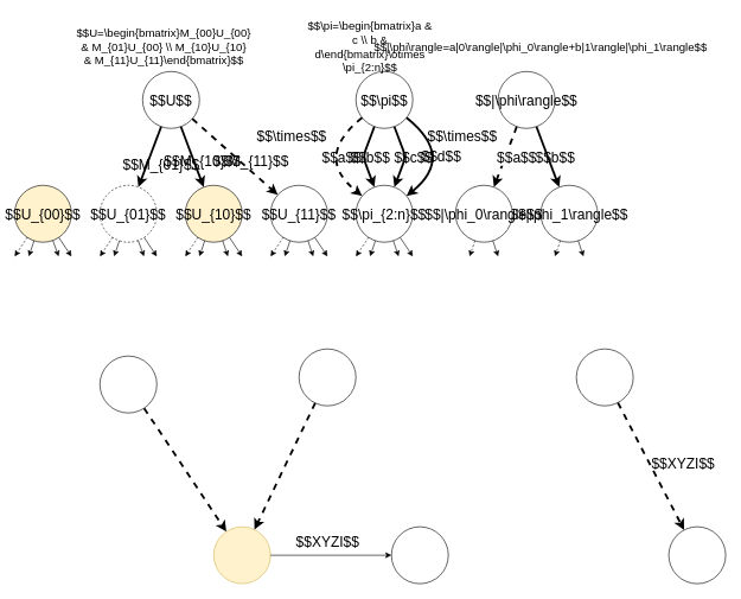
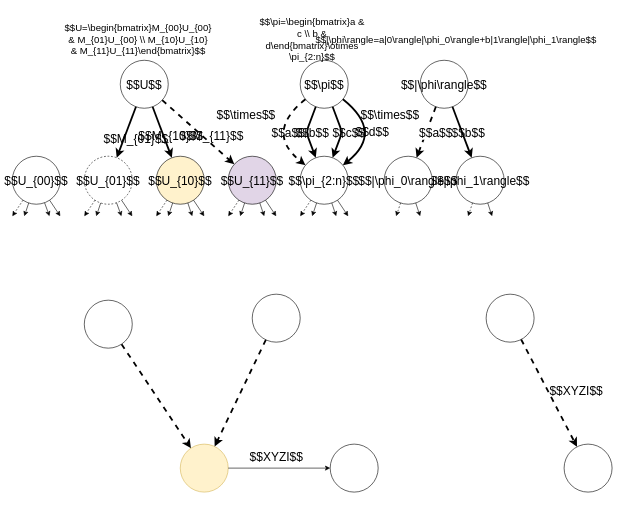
  <mxCell id="0" />
  <mxCell id="1" parent="0" />
  <mxCell id="2" value="$$|\phi\rangle$$" style="ellipse;whiteSpace=wrap;html=1;aspect=fixed;fontSize=20;" vertex="1" parent="1"><mxGeometry x="700" y="100" width="80" height="80" as="geometry" /></mxCell>
  <mxCell id="3" value="$$|\phi_1\rangle$$" style="ellipse;whiteSpace=wrap;html=1;aspect=fixed;fontSize=20;" vertex="1" parent="1"><mxGeometry x="760" y="260" width="80" height="80" as="geometry" /></mxCell>
  <mxCell id="4" value="$$|\phi_0\rangle$$" style="ellipse;whiteSpace=wrap;html=1;aspect=fixed;fontSize=20;" vertex="1" parent="1"><mxGeometry x="640" y="260" width="80" height="80" as="geometry" /></mxCell>
  <mxCell id="5" value="$$b$$" style="endArrow=classic;html=1;strokeWidth=3;labelBackgroundColor=none;fontSize=20;" edge="1" parent="1" source="2" target="3"><mxGeometry x="0.09" y="9" width="50" height="50" relative="1" as="geometry"><mxPoint x="740" y="340" as="sourcePoint" /><mxPoint x="790" y="290" as="targetPoint" /><mxPoint as="offset" /></mxGeometry></mxCell>
  <mxCell id="6" value="$$a$$" style="endArrow=classic;html=1;strokeWidth=3;dashed=1;fontSize=20;" edge="1" parent="1" source="2" target="4"><mxGeometry x="-0.124" y="15" width="50" height="50" relative="1" as="geometry"><mxPoint x="750" y="350" as="sourcePoint" /><mxPoint x="800" y="300" as="targetPoint" /><mxPoint as="offset" /></mxGeometry></mxCell>
  <mxCell id="7" value="$$\times$$" style="text;html=1;strokeColor=none;fillColor=none;align=center;verticalAlign=middle;whiteSpace=wrap;rounded=0;fontSize=20;" vertex="1" parent="1"><mxGeometry x="390" y="180" width="40" height="20" as="geometry" /></mxCell>
  <mxCell id="8" value="$$U$$" style="ellipse;whiteSpace=wrap;html=1;aspect=fixed;fontSize=20;" vertex="1" parent="1"><mxGeometry x="200" y="100" width="80" height="80" as="geometry" /></mxCell>
- <mxCell id="9" value="$$U_{00}$$" style="ellipse;whiteSpace=wrap;html=1;aspect=fixed;fontSize=20;fillColor=#fff2cc;" vertex="1" parent="1"><mxGeometry y="260" width="80" height="80" as="geometry" x="20" /></mxCell>
+ <mxCell id="9" value="$$U_{00}$$" style="ellipse;whiteSpace=wrap;html=1;aspect=fixed;fontSize=20;" vertex="1" parent="1"><mxGeometry y="260" width="80" height="80" as="geometry" x="20" /></mxCell>
  <mxCell id="10" value="$$U_{01}$$" style="ellipse;whiteSpace=wrap;html=1;aspect=fixed;fontSize=20;dashed=1;" vertex="1" parent="1"><mxGeometry x="140" y="260" width="80" height="80" as="geometry" /></mxCell>
  <mxCell id="11" value="$$U_{10}$$" style="ellipse;whiteSpace=wrap;html=1;aspect=fixed;fontSize=20;fillColor=#fff2cc;" vertex="1" parent="1"><mxGeometry x="260" y="260" width="80" height="80" as="geometry" /></mxCell>
- <mxCell id="12" value="$$U_{11}$$" style="ellipse;whiteSpace=wrap;html=1;aspect=fixed;fontSize=20;" vertex="1" parent="1"><mxGeometry x="380" y="260" width="80" height="80" as="geometry" /></mxCell>
+ <mxCell id="12" value="$$U_{11}$$" style="ellipse;whiteSpace=wrap;html=1;aspect=fixed;fontSize=20;fillColor=#e1d5e7;" vertex="1" parent="1"><mxGeometry x="380" y="260" width="80" height="80" as="geometry" /></mxCell>
  <mxCell id="13" value="$$M_{01}$$" style="endArrow=classic;html=1;strokeWidth=3;labelBackgroundColor=none;fontSize=20;" edge="1" parent="1" source="8" target="10"><mxGeometry x="0.082" y="18" width="50" height="50" relative="1" as="geometry"><mxPoint x="699.793" y="194.521" as="sourcePoint" /><mxPoint x="670.081" y="245.406" as="targetPoint" /><mxPoint as="offset" /></mxGeometry></mxCell>
  <mxCell id="14" value="$$M_{10}$$" style="endArrow=classic;html=1;strokeWidth=3;labelBackgroundColor=none;fontSize=20;" edge="1" parent="1" source="8" target="11"><mxGeometry x="0.2" y="11" width="50" height="50" relative="1" as="geometry"><mxPoint x="709.793" y="204.521" as="sourcePoint" /><mxPoint x="680.081" y="255.406" as="targetPoint" /><mxPoint as="offset" /></mxGeometry></mxCell>
  <mxCell id="15" value="$$M_{11}$$" style="endArrow=classic;html=1;strokeWidth=3;labelBackgroundColor=none;fontSize=20;dashed=1;" edge="1" parent="1" source="8" target="12"><mxGeometry x="0.244" y="11" width="50" height="50" relative="1" as="geometry"><mxPoint x="719.793" y="214.521" as="sourcePoint" /><mxPoint x="690.081" y="265.406" as="targetPoint" /><mxPoint as="offset" /></mxGeometry></mxCell>
  <mxCell id="16" value="$$\pi$$" style="ellipse;whiteSpace=wrap;html=1;aspect=fixed;fontSize=20;" vertex="1" parent="1"><mxGeometry x="500" y="100" width="80" height="80" as="geometry" /></mxCell>
  <mxCell id="17" value="$$\pi_{2:n}$$" style="ellipse;whiteSpace=wrap;html=1;aspect=fixed;fontSize=20;" vertex="1" parent="1"><mxGeometry x="500" y="260" width="80" height="80" as="geometry" /></mxCell>
  <mxCell id="18" value="$$a$$" style="endArrow=classic;html=1;strokeWidth=3;dashed=1;labelBackgroundColor=none;curved=1;fontSize=20;" edge="1" parent="1" source="16" target="17"><mxGeometry x="-0.355" y="25" width="50" height="50" relative="1" as="geometry"><mxPoint x="989.793" y="184.521" as="sourcePoint" /><mxPoint x="480" y="250" as="targetPoint" /><mxPoint as="offset" /><Array as="points"><mxPoint x="440" y="220" /></Array></mxGeometry></mxCell>
  <mxCell id="19" value="$$b$$" style="endArrow=classic;html=1;strokeWidth=3;labelBackgroundColor=none;fontSize=20;" edge="1" parent="1" source="16" target="17"><mxGeometry x="0.077" y="9" width="50" height="50" relative="1" as="geometry"><mxPoint x="999.793" y="194.521" as="sourcePoint" /><mxPoint x="970.081" y="245.406" as="targetPoint" /><mxPoint as="offset" /><Array as="points"><mxPoint x="510" y="220" /></Array></mxGeometry></mxCell>
  <mxCell id="20" value="$$c$$" style="endArrow=classic;html=1;strokeWidth=3;labelBackgroundColor=none;fontSize=20;" edge="1" parent="1" source="16" target="17"><mxGeometry y="10" width="50" height="50" relative="1" as="geometry"><mxPoint x="1009.793" y="204.521" as="sourcePoint" /><mxPoint x="582.111" y="224.223" as="targetPoint" /><mxPoint x="1" y="-3" as="offset" /><Array as="points"><mxPoint x="570" y="220" /></Array></mxGeometry></mxCell>
  <mxCell id="21" value="$$d$$" style="endArrow=classic;html=1;strokeWidth=3;labelBackgroundColor=none;curved=1;fontSize=20;" edge="1" parent="1" source="16" target="17"><mxGeometry x="-0.177" y="-12" width="50" height="50" relative="1" as="geometry"><mxPoint x="1019.793" y="214.521" as="sourcePoint" /><mxPoint x="686.718" y="237.812" as="targetPoint" /><mxPoint as="offset" /><Array as="points"><mxPoint x="640" y="220" /></Array></mxGeometry></mxCell>
  <mxCell id="22" value="$$U=\begin{bmatrix}M_{00}U_{00} &amp;amp; M_{01}U_{00} \\ M_{10}U_{10} &amp;amp; M_{11}U_{11}\end{bmatrix}$$" style="text;html=1;strokeColor=none;fillColor=none;align=center;verticalAlign=middle;whiteSpace=wrap;rounded=0;fontSize=16;" vertex="1" parent="1"><mxGeometry x="140" y="20" width="180" height="90" as="geometry" /></mxCell>
  <mxCell id="23" value="$$\pi=\begin{bmatrix}a &amp;amp; c \\ b &amp;amp; d\end{bmatrix}\otimes \pi_{2:n}$$" style="text;html=1;strokeColor=none;fillColor=none;align=center;verticalAlign=middle;whiteSpace=wrap;rounded=0;fontSize=16;" vertex="1" parent="1"><mxGeometry x="430" y="20" width="180" height="90" as="geometry" /></mxCell>
  <mxCell id="24" value="$$|\phi\rangle=a|0\rangle|\phi_0\rangle+b|1\rangle|\phi_1\rangle$$" style="text;html=1;strokeColor=none;fillColor=none;align=center;verticalAlign=middle;whiteSpace=wrap;rounded=0;fontSize=16;" vertex="1" parent="1"><mxGeometry x="670" y="20" width="180" height="90" as="geometry" /></mxCell>
  <mxCell id="25" value="$$\times$$" style="text;html=1;strokeColor=none;fillColor=none;align=center;verticalAlign=middle;whiteSpace=wrap;rounded=0;fontSize=20;" vertex="1" parent="1"><mxGeometry x="630" y="180" width="40" height="20" as="geometry" /></mxCell>
  <mxCell id="26" value="" style="endArrow=classic;html=1;strokeWidth=1;dashed=1;labelBackgroundColor=none;fontSize=20;" edge="1" parent="1" source="9"><mxGeometry x="0.244" y="-11" width="50" height="50" relative="1" as="geometry"><mxPoint x="220.11" y="176.582" as="sourcePoint" /><mxPoint y="360" as="targetPoint" x="20" /><mxPoint as="offset" /></mxGeometry></mxCell>
  <mxCell id="27" value="" style="endArrow=classic;html=1;strokeWidth=1;dashed=1;labelBackgroundColor=none;fontSize=20;" edge="1" parent="1" source="10"><mxGeometry x="0.244" y="-11" width="50" height="50" relative="1" as="geometry"><mxPoint x="58.97" y="348.449" as="sourcePoint" /><mxPoint x="140" y="360" as="targetPoint" /><mxPoint as="offset" /></mxGeometry></mxCell>
  <mxCell id="28" value="" style="endArrow=classic;html=1;strokeWidth=1;dashed=1;labelBackgroundColor=none;fontSize=20;" edge="1" parent="1" source="11"><mxGeometry x="0.244" y="-11" width="50" height="50" relative="1" as="geometry"><mxPoint x="177.351" y="347.947" as="sourcePoint" /><mxPoint x="260" y="360" as="targetPoint" /><mxPoint as="offset" /></mxGeometry></mxCell>
  <mxCell id="29" value="" style="endArrow=classic;html=1;strokeWidth=1;dashed=1;labelBackgroundColor=none;fontSize=20;" edge="1" parent="1" source="12"><mxGeometry x="0.244" y="-11" width="50" height="50" relative="1" as="geometry"><mxPoint x="297.351" y="347.947" as="sourcePoint" /><mxPoint x="380" y="360" as="targetPoint" /><mxPoint as="offset" /></mxGeometry></mxCell>
  <mxCell id="30" value="" style="endArrow=classic;html=1;strokeWidth=1;dashed=1;labelBackgroundColor=none;fontSize=20;" edge="1" parent="1" source="17"><mxGeometry x="0.244" y="-11" width="50" height="50" relative="1" as="geometry"><mxPoint x="417.351" y="347.947" as="sourcePoint" /><mxPoint x="500" y="360" as="targetPoint" /><mxPoint as="offset" /></mxGeometry></mxCell>
  <mxCell id="31" value="" style="endArrow=classic;html=1;strokeWidth=1;dashed=1;labelBackgroundColor=none;fontSize=20;" edge="1" parent="1" source="4"><mxGeometry x="0.244" y="-11" width="50" height="50" relative="1" as="geometry"><mxPoint x="537.351" y="347.947" as="sourcePoint" /><mxPoint x="660" y="360" as="targetPoint" /><mxPoint as="offset" /></mxGeometry></mxCell>
  <mxCell id="32" value="" style="endArrow=classic;html=1;strokeWidth=1;dashed=1;labelBackgroundColor=none;fontSize=20;" edge="1" parent="1" source="3"><mxGeometry x="0.244" y="-11" width="50" height="50" relative="1" as="geometry"><mxPoint x="677.351" y="347.947" as="sourcePoint" /><mxPoint x="780" y="360" as="targetPoint" /><mxPoint as="offset" /></mxGeometry></mxCell>
  <mxCell id="33" value="" style="endArrow=classic;html=1;strokeWidth=1;labelBackgroundColor=none;fontSize=20;" edge="1" parent="1" source="3"><mxGeometry x="0.244" y="-11" width="50" height="50" relative="1" as="geometry"><mxPoint x="797.351" y="347.947" as="sourcePoint" /><mxPoint x="820" y="360" as="targetPoint" /><mxPoint as="offset" /></mxGeometry></mxCell>
  <mxCell id="34" value="" style="endArrow=classic;html=1;strokeWidth=1;labelBackgroundColor=none;fontSize=20;" edge="1" parent="1" source="4"><mxGeometry x="0.244" y="-11" width="50" height="50" relative="1" as="geometry"><mxPoint x="822.649" y="347.947" as="sourcePoint" /><mxPoint x="700" y="360" as="targetPoint" /><mxPoint as="offset" /></mxGeometry></mxCell>
  <mxCell id="35" value="" style="endArrow=classic;html=1;strokeWidth=1;labelBackgroundColor=none;fontSize=20;" edge="1" parent="1" source="17"><mxGeometry x="0.244" y="-11" width="50" height="50" relative="1" as="geometry"><mxPoint x="726.261" y="326.885" as="sourcePoint" /><mxPoint x="560" y="360" as="targetPoint" /><mxPoint as="offset" /></mxGeometry></mxCell>
  <mxCell id="36" value="" style="endArrow=classic;html=1;strokeWidth=1;labelBackgroundColor=none;fontSize=20;" edge="1" parent="1" source="12"><mxGeometry x="0.244" y="-11" width="50" height="50" relative="1" as="geometry"><mxPoint x="588.649" y="320.307" as="sourcePoint" /><mxPoint x="440" y="360" as="targetPoint" /><mxPoint as="offset" /></mxGeometry></mxCell>
  <mxCell id="37" value="" style="endArrow=classic;html=1;strokeWidth=1;labelBackgroundColor=none;fontSize=20;" edge="1" parent="1" source="11"><mxGeometry x="0.244" y="-11" width="50" height="50" relative="1" as="geometry"><mxPoint x="598.649" y="330.307" as="sourcePoint" /><mxPoint x="340" y="360" as="targetPoint" /><mxPoint as="offset" /></mxGeometry></mxCell>
  <mxCell id="38" value="" style="endArrow=classic;html=1;strokeWidth=1;labelBackgroundColor=none;fontSize=20;" edge="1" parent="1" source="10"><mxGeometry x="0.244" y="-11" width="50" height="50" relative="1" as="geometry"><mxPoint x="608.649" y="340.307" as="sourcePoint" /><mxPoint x="202" y="360" as="targetPoint" /><mxPoint as="offset" /></mxGeometry></mxCell>
  <mxCell id="39" value="" style="endArrow=classic;html=1;strokeWidth=1;labelBackgroundColor=none;fontSize=20;" edge="1" parent="1" source="9"><mxGeometry x="0.244" y="-11" width="50" height="50" relative="1" as="geometry"><mxPoint x="618.649" y="350.307" as="sourcePoint" /><mxPoint x="82" y="360" as="targetPoint" /><mxPoint as="offset" /></mxGeometry></mxCell>
  <mxCell id="40" value="" style="endArrow=classic;html=1;strokeWidth=1;labelBackgroundColor=none;fontSize=20;" edge="1" parent="1" source="9"><mxGeometry x="0.244" y="-11" width="50" height="50" relative="1" as="geometry"><mxPoint x="83.77" y="347.555" as="sourcePoint" /><mxPoint x="100" y="360" as="targetPoint" /><mxPoint as="offset" /></mxGeometry></mxCell>
  <mxCell id="41" value="" style="endArrow=classic;html=1;strokeWidth=1;labelBackgroundColor=none;fontSize=20;" edge="1" parent="1" source="10"><mxGeometry x="0.244" y="-11" width="50" height="50" relative="1" as="geometry"><mxPoint x="203.77" y="347.555" as="sourcePoint" /><mxPoint x="220" y="360" as="targetPoint" /><mxPoint as="offset" /></mxGeometry></mxCell>
  <mxCell id="42" value="" style="endArrow=classic;html=1;strokeWidth=1;labelBackgroundColor=none;fontSize=20;" edge="1" parent="1" source="10"><mxGeometry x="0.244" y="-11" width="50" height="50" relative="1" as="geometry"><mxPoint x="212.188" y="343.282" as="sourcePoint" /><mxPoint x="160" y="360" as="targetPoint" /><mxPoint as="offset" /></mxGeometry></mxCell>
  <mxCell id="43" value="" style="endArrow=classic;html=1;strokeWidth=1;labelBackgroundColor=none;fontSize=20;" edge="1" parent="1" source="11"><mxGeometry x="0.244" y="-11" width="50" height="50" relative="1" as="geometry"><mxPoint x="332.188" y="343.282" as="sourcePoint" /><mxPoint x="320" y="360" as="targetPoint" /><mxPoint as="offset" /></mxGeometry></mxCell>
  <mxCell id="44" value="" style="endArrow=classic;html=1;strokeWidth=1;labelBackgroundColor=none;fontSize=20;" edge="1" parent="1" source="11"><mxGeometry x="0.244" y="-11" width="50" height="50" relative="1" as="geometry"><mxPoint x="342.188" y="353.282" as="sourcePoint" /><mxPoint x="280" y="360" as="targetPoint" /><mxPoint as="offset" /></mxGeometry></mxCell>
  <mxCell id="45" value="" style="endArrow=classic;html=1;strokeWidth=1;labelBackgroundColor=none;fontSize=20;" edge="1" parent="1" source="9"><mxGeometry x="0.244" y="-11" width="50" height="50" relative="1" as="geometry"><mxPoint x="83.77" y="347.555" as="sourcePoint" /><mxPoint x="40" y="360" as="targetPoint" /><mxPoint as="offset" /></mxGeometry></mxCell>
  <mxCell id="46" value="" style="endArrow=classic;html=1;strokeWidth=1;labelBackgroundColor=none;fontSize=20;" edge="1" parent="1" source="12"><mxGeometry x="0.244" y="-11" width="50" height="50" relative="1" as="geometry"><mxPoint x="442.649" y="347.947" as="sourcePoint" /><mxPoint x="460" y="360" as="targetPoint" /><mxPoint as="offset" /></mxGeometry></mxCell>
  <mxCell id="47" value="" style="endArrow=classic;html=1;strokeWidth=1;labelBackgroundColor=none;fontSize=20;" edge="1" parent="1" source="12"><mxGeometry x="0.244" y="-11" width="50" height="50" relative="1" as="geometry"><mxPoint x="442.649" y="347.947" as="sourcePoint" /><mxPoint x="400" y="360" as="targetPoint" /><mxPoint as="offset" /></mxGeometry></mxCell>
  <mxCell id="48" value="" style="endArrow=classic;html=1;strokeWidth=1;labelBackgroundColor=none;fontSize=20;" edge="1" parent="1" source="17"><mxGeometry x="0.244" y="-11" width="50" height="50" relative="1" as="geometry"><mxPoint x="562.649" y="347.947" as="sourcePoint" /><mxPoint x="520" y="360" as="targetPoint" /><mxPoint as="offset" /></mxGeometry></mxCell>
  <mxCell id="49" value="" style="endArrow=classic;html=1;strokeWidth=1;labelBackgroundColor=none;fontSize=20;" edge="1" parent="1" source="17"><mxGeometry x="0.244" y="-11" width="50" height="50" relative="1" as="geometry"><mxPoint x="572.649" y="357.947" as="sourcePoint" /><mxPoint x="580" y="360" as="targetPoint" /><mxPoint as="offset" /></mxGeometry></mxCell>
  <mxCell id="50" value="" style="ellipse;whiteSpace=wrap;html=1;aspect=fixed;fontSize=20;" vertex="1" parent="1"><mxGeometry x="420" y="490" width="80" height="80" as="geometry" /></mxCell>
  <mxCell id="51" value="" style="ellipse;whiteSpace=wrap;html=1;aspect=fixed;fontSize=20;fillColor=#fff2cc;strokeColor=#d6b656;" vertex="1" parent="1"><mxGeometry x="300" y="740" width="80" height="80" as="geometry" /></mxCell>
  <mxCell id="52" value="" style="ellipse;whiteSpace=wrap;html=1;aspect=fixed;fontSize=20;" vertex="1" parent="1"><mxGeometry x="550" y="740" width="80" height="80" as="geometry" /></mxCell>
  <mxCell id="53" value="$$XYZI$$" style="endArrow=classic;html=1;labelBackgroundColor=none;strokeWidth=1;fontSize=20;" edge="1" parent="1" source="51" target="52"><mxGeometry x="-0.059" y="20" width="50" height="50" relative="1" as="geometry"><mxPoint x="430" y="630" as="sourcePoint" /><mxPoint x="480" y="580" as="targetPoint" /><mxPoint as="offset" /></mxGeometry></mxCell>
  <mxCell id="54" value="" style="endArrow=classic;html=1;labelBackgroundColor=none;strokeWidth=3;fontSize=20;dashed=1;" edge="1" parent="1" source="50" target="51"><mxGeometry width="50" height="50" relative="1" as="geometry"><mxPoint x="430" y="630" as="sourcePoint" /><mxPoint x="480" y="580" as="targetPoint" /></mxGeometry></mxCell>
  <mxCell id="55" value="" style="ellipse;whiteSpace=wrap;html=1;aspect=fixed;fontSize=20;" vertex="1" parent="1"><mxGeometry x="810" y="490" width="80" height="80" as="geometry" /></mxCell>
  <mxCell id="56" value="" style="ellipse;whiteSpace=wrap;html=1;aspect=fixed;fontSize=20;" vertex="1" parent="1"><mxGeometry x="940" y="740" width="80" height="80" as="geometry" /></mxCell>
  <mxCell id="57" value="$$XYZI$$" style="endArrow=classic;html=1;labelBackgroundColor=none;strokeWidth=3;fontSize=20;dashed=1;" edge="1" parent="1" source="55" target="56"><mxGeometry x="0.162" y="42" width="50" height="50" relative="1" as="geometry"><mxPoint x="820" y="630" as="sourcePoint" /><mxPoint x="747.309" y="743.939" as="targetPoint" /><mxPoint as="offset" /></mxGeometry></mxCell>
  <mxCell id="58" value="" style="ellipse;whiteSpace=wrap;html=1;aspect=fixed;fontSize=20;" vertex="1" parent="1"><mxGeometry x="140" y="500" width="80" height="80" as="geometry" /></mxCell>
  <mxCell id="59" value="" style="endArrow=classic;html=1;dashed=1;labelBackgroundColor=none;strokeWidth=3;fontSize=20;" edge="1" parent="1" source="58" target="51"><mxGeometry width="50" height="50" relative="1" as="geometry"><mxPoint x="690" y="640" as="sourcePoint" /><mxPoint x="740" y="590" as="targetPoint" /></mxGeometry></mxCell>
